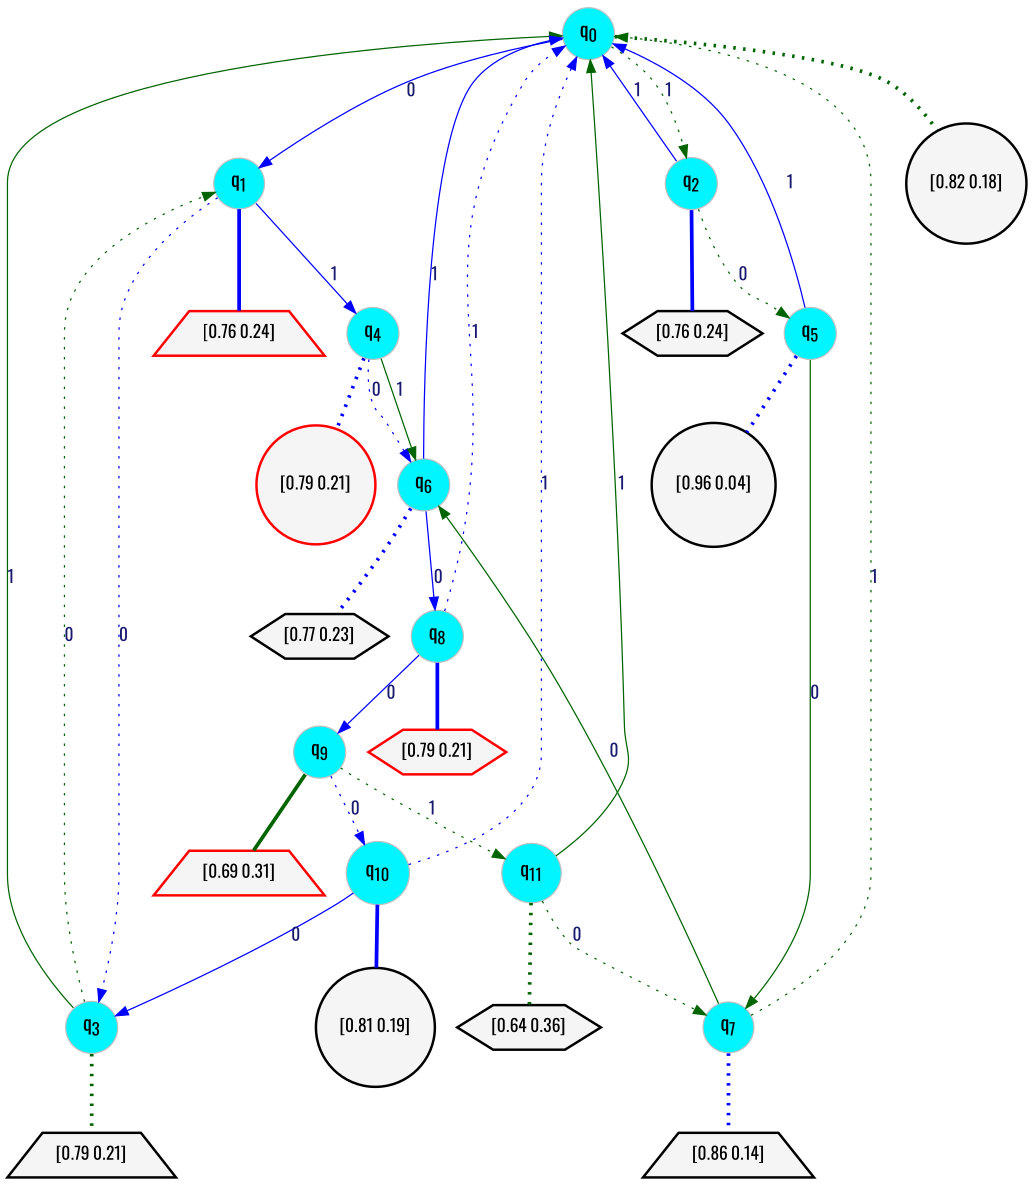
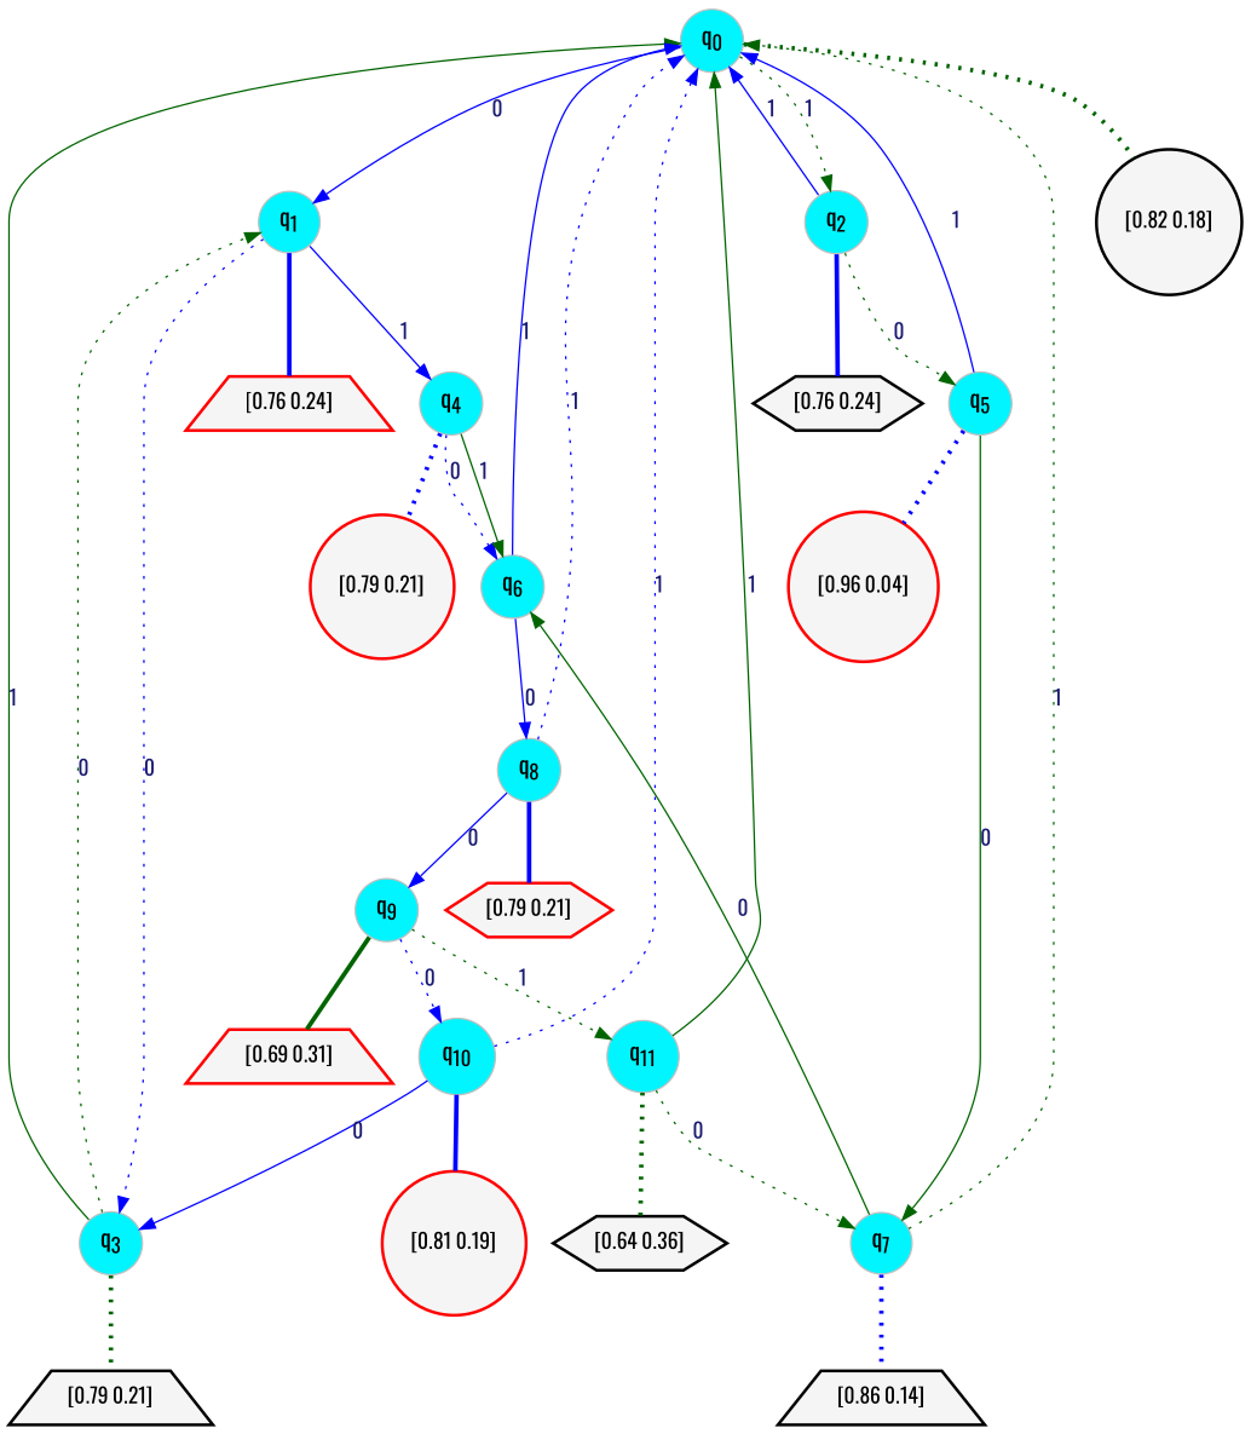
  digraph {
    fontname=Oswald
    rankdir=TD
    node [color=gray fillcolor=turquoise1 fontcolor=black fontname=Oswald fontsize=16 fontweight=bold shape=circle style=filled]
    edge [arrowsize=1 color=blue fontcolor=midnightblue fontname=Oswald fontweight=bold penwidth=1 style=bold weight=20]
    n1 [label=<q<SUB>0</SUB>>]
    n2 [label=<q<SUB>1</SUB>>]
    n3 [label=<q<SUB>2</SUB>>]
    n4 [color=black fillcolor=whitesmoke fontsize=14 label="[0.82 0.18]" penwidth=2]
    n5 [label=<q<SUB>3</SUB>>]
    n6 [label=<q<SUB>4</SUB>>]
    n7 [color=red fillcolor=whitesmoke fontsize=14 label="[0.76 0.24]" penwidth=2 shape=trapezium]
    n8 [label=<q<SUB>5</SUB>>]
    n9 [color=black fillcolor=whitesmoke fontsize=14 label="[0.76 0.24]" penwidth=2 shape=hexagon]
    n10 [color=black fillcolor=whitesmoke fontsize=14 label="[0.79 0.21]" penwidth=2 shape=trapezium]
    n11 [label=<q<SUB>6</SUB>>]
    n12 [color=red fillcolor=whitesmoke fontsize=14 label="[0.79 0.21]" penwidth=2]
    n13 [label=<q<SUB>7</SUB>>]
-   n14 [color=black fillcolor=whitesmoke fontsize=14 label="[0.96 0.04]" penwidth=2]
+   n14 [color=red fillcolor=whitesmoke fontsize=14 label="[0.96 0.04]" penwidth=2]
    n15 [label=<q<SUB>8</SUB>>]
-   n16 [color=black fillcolor=whitesmoke fontsize=14 label="[0.77 0.23]" penwidth=2 shape=hexagon]
    n17 [color=black fillcolor=whitesmoke fontsize=14 label="[0.86 0.14]" penwidth=2 shape=trapezium]
    n18 [label=<q<SUB>9</SUB>>]
    n19 [color=red fillcolor=whitesmoke fontsize=14 label="[0.79 0.21]" penwidth=2 shape=hexagon]
    n20 [label=<q<SUB>10</SUB>>]
    n21 [label=<q<SUB>11</SUB>>]
    n22 [color=red fillcolor=whitesmoke fontsize=14 label="[0.69 0.31]" penwidth=2 shape=trapezium]
-   n23 [color=black fillcolor=whitesmoke fontsize=14 label="[0.81 0.19]" penwidth=2]
+   n23 [color=red fillcolor=whitesmoke fontsize=14 label="[0.81 0.19]" penwidth=2]
    n24 [color=black fillcolor=whitesmoke fontsize=14 label="[0.64 0.36]" penwidth=2 shape=hexagon]
    n1 -> n2 [label=0]
    n1 -> n3 [color=darkgreen label=1 style=dotted]
    n1 -> n4 [arrowhead=none color=darkgreen penwidth=3 style=dotted]
    n2 -> n5 [label=0 style=dotted]
    n2 -> n6 [label=1]
    n2 -> n7 [arrowhead=none penwidth=3]
    n3 -> n1 [label=1]
    n3 -> n8 [color=darkgreen label=0 style=dotted]
    n3 -> n9 [arrowhead=none penwidth=3]
    n5 -> n1 [color=darkgreen label=1]
    n5 -> n2 [color=darkgreen label=0 style=dotted]
    n5 -> n10 [arrowhead=none color=darkgreen penwidth=3 style=dotted]
    n6 -> n11 [label=0 style=dotted]
    n6 -> n11 [color=darkgreen label=1]
    n6 -> n12 [arrowhead=none penwidth=3 style=dotted]
    n8 -> n1 [label=1]
    n8 -> n13 [color=darkgreen label=0]
    n8 -> n14 [arrowhead=none penwidth=3 style=dotted]
    n11 -> n1 [label=1]
    n11 -> n15 [label=0]
-   n11 -> n16 [arrowhead=none penwidth=3 style=dotted]
    n13 -> n1 [color=darkgreen label=1 style=dotted]
    n13 -> n11 [color=darkgreen label=0]
    n13 -> n17 [arrowhead=none penwidth=3 style=dotted]
    n15 -> n1 [label=1 style=dotted]
    n15 -> n18 [label=0]
    n15 -> n19 [arrowhead=none penwidth=3]
    n18 -> n20 [label=0 style=dotted]
    n18 -> n21 [color=darkgreen label=1 style=dotted]
    n18 -> n22 [arrowhead=none color=darkgreen penwidth=3]
    n20 -> n1 [label=1 style=dotted]
    n20 -> n5 [label=0]
    n20 -> n23 [arrowhead=none penwidth=3]
    n21 -> n1 [color=darkgreen label=1]
    n21 -> n13 [color=darkgreen label=0 style=dotted]
    n21 -> n24 [arrowhead=none color=darkgreen penwidth=3 style=dotted]
  }
